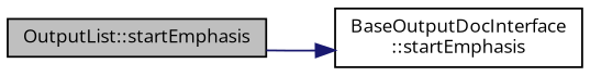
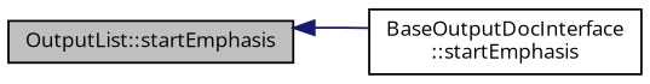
  digraph {
    rankdir=LR
    fontname="Open Sans"
    node [color=black fontname="Open Sans" fontsize=10 shape=record style=filled]
    n1 [fillcolor=grey75 fontcolor=black height=0.2 label="OutputList::startEmphasis" width=0.4]
    n2 [fillcolor=white height=0.2 label="BaseOutputDocInterface\l::startEmphasis" width=0.4]
-   n1 -> n2 [color=midnightblue fontname="Open Sans" fontsize=10 labelfontname=Helvetica labelfontsize=10 style=solid]
+   n2 -> n1 [color=midnightblue fontname="Open Sans" fontsize=10 labelfontname=Helvetica labelfontsize=10 style=solid]
  }
